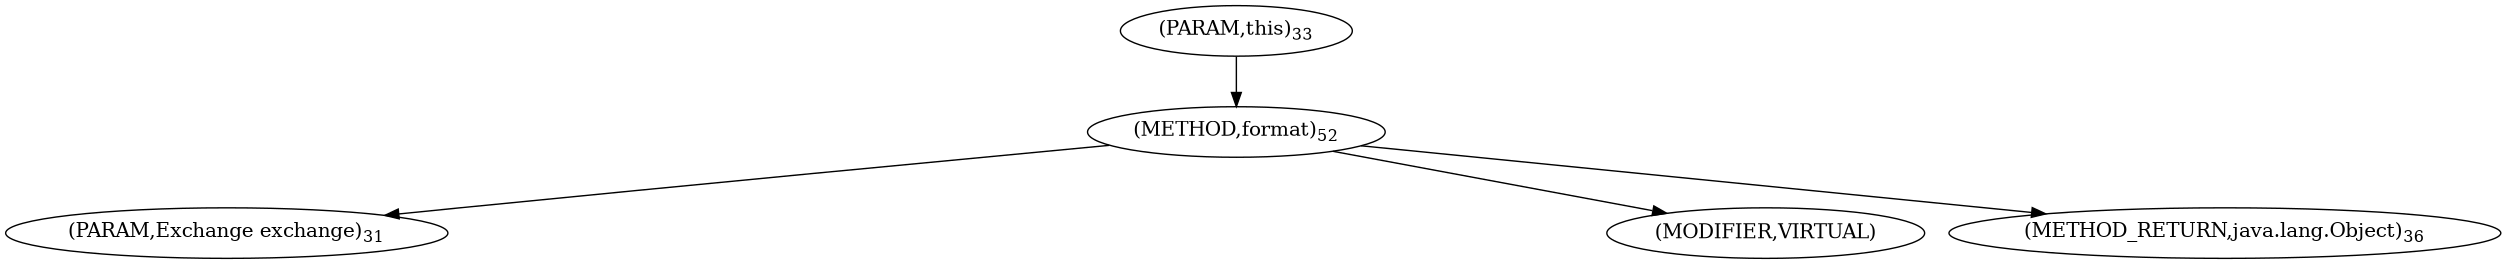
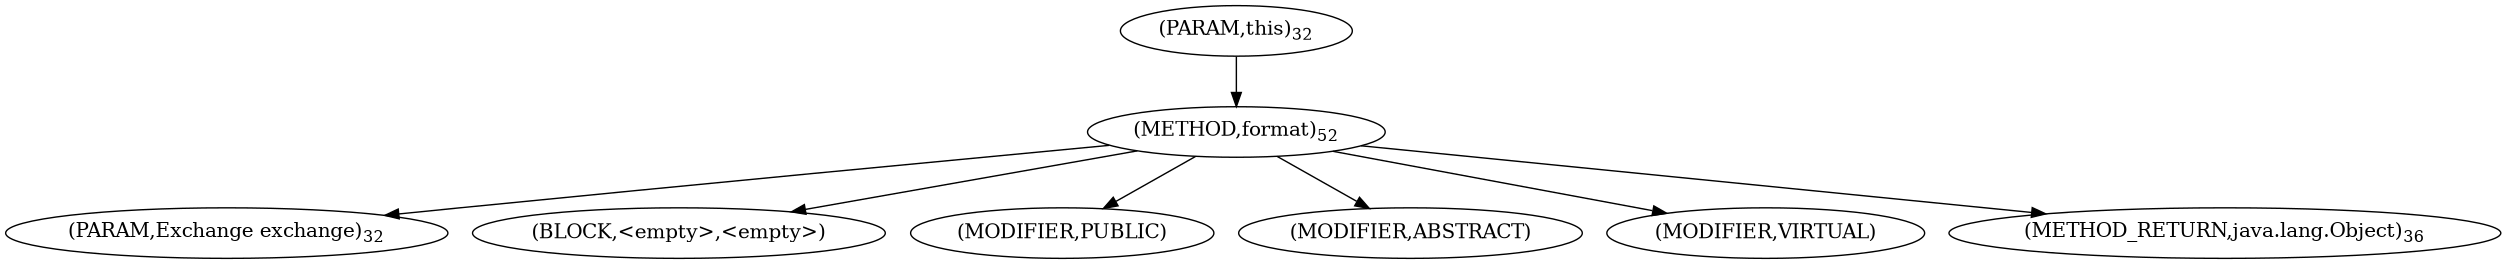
  digraph {
    n1 [label=<(METHOD,format)<SUB>52</SUB>>]
-   n2 [label=<(PARAM,Exchange exchange)<SUB>31</SUB>>]
+   n2 [label=<(PARAM,Exchange exchange)<SUB>32</SUB>>]
+   n3 [label=<(BLOCK,&lt;empty&gt;,&lt;empty&gt;)>]
+   n4 [label=<(MODIFIER,PUBLIC)>]
+   n5 [label=<(MODIFIER,ABSTRACT)>]
    n6 [label=<(MODIFIER,VIRTUAL)>]
    n7 [label=<(METHOD_RETURN,java.lang.Object)<SUB>36</SUB>>]
-   n8 [label=<(PARAM,this)<SUB>33</SUB>>]
+   n8 [label=<(PARAM,this)<SUB>32</SUB>>]
    n1 -> n2
+   n1 -> n3
+   n1 -> n4
+   n1 -> n5
    n1 -> n6
    n1 -> n7
    n8 -> n1
  }
